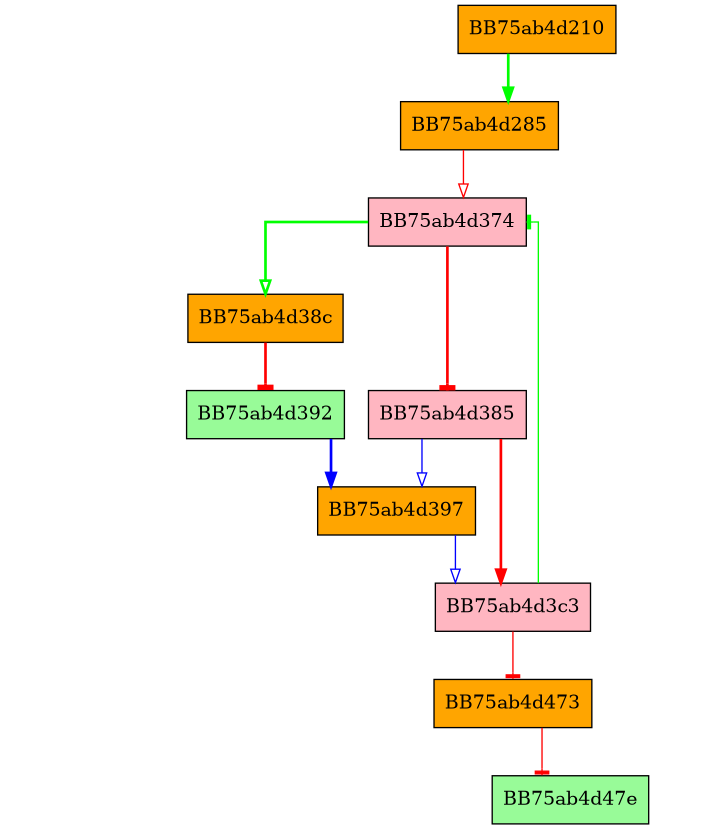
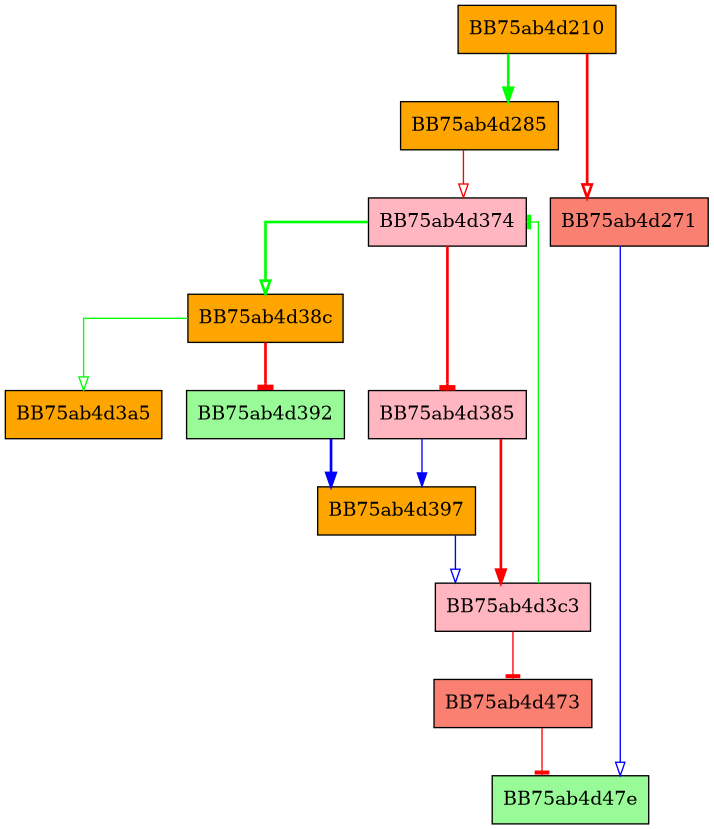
  digraph {
    splines=ortho
    node [fillcolor=orange shape=box style=filled]
    edge [arrowhead=onormal color=red style=solid]
    BB75ab4d210
    BB75ab4d285
+   BB75ab4d271 [fillcolor=salmon]
    BB75ab4d374 [fillcolor=lightpink]
    BB75ab4d47e [fillcolor=palegreen]
-   BB75ab4d473
+   BB75ab4d473 [fillcolor=salmon]
    BB75ab4d38c
    BB75ab4d385 [fillcolor=lightpink]
+   BB75ab4d3a5
    BB75ab4d392 [fillcolor=palegreen]
    BB75ab4d397
    BB75ab4d3c3 [fillcolor=lightpink]
    BB75ab4d210 -> BB75ab4d285 [arrowhead=normal color=green style=bold]
+   BB75ab4d210 -> BB75ab4d271 [style=bold]
    BB75ab4d285 -> BB75ab4d374
+   BB75ab4d271 -> BB75ab4d47e [color=blue]
    BB75ab4d374 -> BB75ab4d38c [color=green style=bold]
    BB75ab4d374 -> BB75ab4d385 [arrowhead=tee style=bold]
    BB75ab4d473 -> BB75ab4d47e [arrowhead=tee]
+   BB75ab4d38c -> BB75ab4d3a5 [color=green]
    BB75ab4d38c -> BB75ab4d392 [arrowhead=tee style=bold]
-   BB75ab4d385 -> BB75ab4d397 [color=blue]
+   BB75ab4d385 -> BB75ab4d397 [arrowhead=normal color=blue]
    BB75ab4d385 -> BB75ab4d3c3 [arrowhead=normal style=bold]
    BB75ab4d392 -> BB75ab4d397 [arrowhead=normal color=blue style=bold]
    BB75ab4d397 -> BB75ab4d3c3 [color=blue]
    BB75ab4d3c3 -> BB75ab4d374 [arrowhead=tee color=green]
    BB75ab4d3c3 -> BB75ab4d473 [arrowhead=tee]
  }
